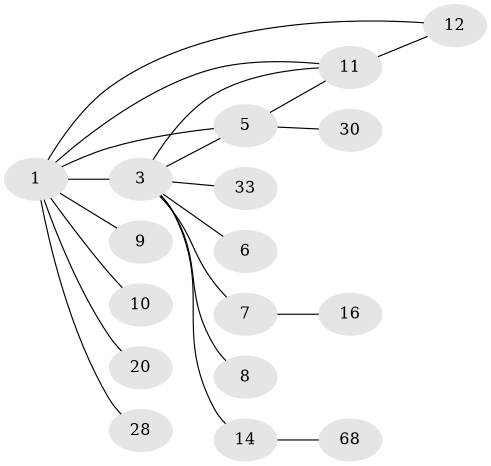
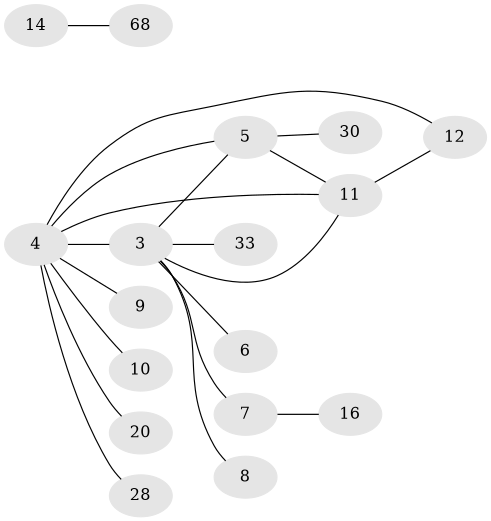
  graph {
    rankdir=LR
    node [color=gray90 style=filled]
-   1 [super="+2+4+51+34"]
+   1 [super="+2+4+51+34" label=4]
    3 [super="+41+42+40+15+21"]
    5 [super="+27+29+32+23+17+50+36+55"]
    9
    10 [super="+19"]
    11 [super="+22+26+44+52+58+18"]
    12 [super="+38"]
    20 [super="+45"]
    28 [super="+49"]
    33
    6
    7
    8
    14
    30 [super="+39"]
    16
    n17 [label=68]
    1 -- 3 [weight=2]
    1 -- 5 [weight=3]
    1 -- 9
    1 -- 10
    1 -- 11
    1 -- 12
    1 -- 20
    1 -- 28
    3 -- 5 [weight=2]
    3 -- 11
    3 -- 33
    3 -- 6
    3 -- 7 [weight=2]
    3 -- 8
-   3 -- 14
    5 -- 11 [weight=2]
    5 -- 30
    11 -- 12
    7 -- 16
    14 -- n17
  }
